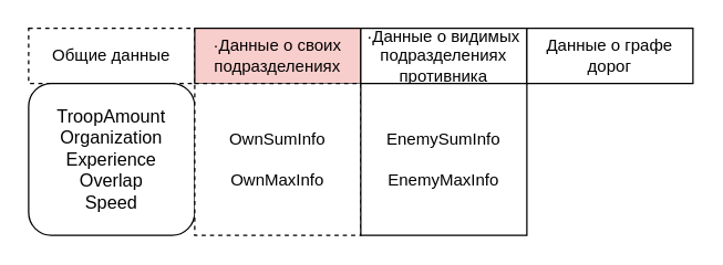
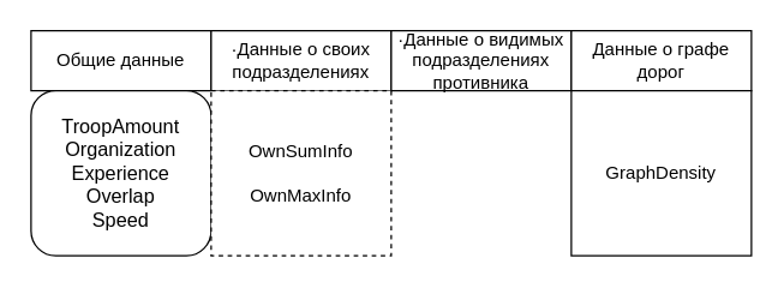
  <mxCell id="0" />
  <mxCell id="1" parent="0" />
- <mxCell id="2" value="Общие данные" style="rounded=0;whiteSpace=wrap;html=1;dashed=1;" vertex="1" parent="1"><mxGeometry x="20" y="20" width="120" height="40" as="geometry" /></mxCell>
+ <mxCell id="2" value="Общие данные" style="rounded=0;whiteSpace=wrap;html=1;" vertex="1" parent="1"><mxGeometry x="20" y="20" width="120" height="40" as="geometry" /></mxCell>
  <mxCell id="3" value="&lt;p style=&quot;line-height: 130% ; font-size: 13px&quot; align=&quot;center&quot;&gt;&lt;/p&gt;&lt;div style=&quot;font-size: 13px&quot; align=&quot;center&quot;&gt;&lt;font style=&quot;font-size: 13px&quot;&gt;&lt;span style=&quot;font-family: &amp;#34;arial&amp;#34;&quot;&gt;TroopAmount&lt;/span&gt;&lt;br&gt;&lt;font style=&quot;font-size: 13px&quot;&gt;&lt;span style=&quot;font-family: &amp;#34;arial&amp;#34;&quot;&gt;&lt;span style=&quot;font-family: &amp;#34;arial&amp;#34;&quot;&gt;Organization&lt;/span&gt;&lt;/span&gt;&lt;/font&gt;&lt;br&gt;&lt;font style=&quot;font-size: 13px&quot;&gt;&lt;span style=&quot;font-family: &amp;#34;arial&amp;#34;&quot;&gt;&lt;span style=&quot;font-family: &amp;#34;arial&amp;#34;&quot;&gt;&lt;span style=&quot;font-family: &amp;#34;arial&amp;#34;&quot;&gt;E&lt;/span&gt;&lt;span style=&quot;font-family: &amp;#34;arial&amp;#34;&quot;&gt;xperience&lt;/span&gt;&lt;/span&gt;&lt;/span&gt;&lt;/font&gt;&lt;br&gt;&lt;font style=&quot;font-size: 13px&quot;&gt;&lt;span style=&quot;font-family: &amp;#34;arial&amp;#34;&quot;&gt;&lt;span style=&quot;font-family: &amp;#34;arial&amp;#34;&quot;&gt;&lt;span style=&quot;font-family: &amp;#34;arial&amp;#34;&quot;&gt;&lt;span style=&quot;font-family: &amp;#34;arial&amp;#34;&quot;&gt;Overlap&lt;/span&gt;&lt;/span&gt;&lt;/span&gt;&lt;/span&gt;&lt;/font&gt;&lt;br&gt;&lt;font style=&quot;font-size: 13px&quot;&gt;&lt;span style=&quot;font-family: &amp;#34;arial&amp;#34;&quot;&gt;&lt;span style=&quot;font-family: &amp;#34;arial&amp;#34;&quot;&gt;&lt;span style=&quot;font-family: &amp;#34;arial&amp;#34;&quot;&gt;&lt;span style=&quot;font-family: &amp;#34;arial&amp;#34;&quot;&gt;&lt;span style=&quot;font-family: &amp;#34;arial&amp;#34;&quot;&gt;Speed&lt;/span&gt;&lt;/span&gt;&lt;/span&gt;&lt;/span&gt;&lt;/span&gt;&lt;/font&gt;&lt;/font&gt;&lt;/div&gt;&lt;p style=&quot;font-size: 13px&quot; align=&quot;center&quot;&gt;&lt;/p&gt;" style="whiteSpace=wrap;html=1;align=center;rounded=1;" vertex="1" parent="1"><mxGeometry x="20" y="60" width="120" height="110" as="geometry" /></mxCell>
- <mxCell id="4" value="&lt;p&gt;&lt;span&gt;&lt;span&gt;·&lt;/span&gt;&lt;/span&gt;Данные о своих подразделениях&lt;/p&gt;" style="rounded=0;whiteSpace=wrap;html=1;fillColor=#f8cecc;" vertex="1" parent="1"><mxGeometry x="140" y="20" width="120" height="40" as="geometry" /></mxCell>
+ <mxCell id="4" value="&lt;p&gt;&lt;span&gt;&lt;span&gt;·&lt;/span&gt;&lt;/span&gt;Данные о своих подразделениях&lt;/p&gt;" style="rounded=0;whiteSpace=wrap;html=1;" vertex="1" parent="1"><mxGeometry x="140" y="20" width="120" height="40" as="geometry" /></mxCell>
  <mxCell id="5" value="&lt;div&gt;&lt;span&gt;OwnSumInfo&lt;/span&gt;&lt;/div&gt;&lt;div&gt;&lt;br&gt;&lt;span&gt;&lt;span&gt;OwnMaxInfo&lt;/span&gt;&lt;/span&gt;&lt;/div&gt;" style="rounded=0;whiteSpace=wrap;html=1;align=center;dashed=1;" vertex="1" parent="1"><mxGeometry x="140" y="60" width="120" height="110" as="geometry" /></mxCell>
  <mxCell id="6" value="&lt;p&gt;&lt;span&gt;&lt;span&gt;·&lt;/span&gt;&lt;/span&gt;Данные о видимых подразделениях противника&lt;/p&gt;" style="rounded=0;whiteSpace=wrap;html=1;" vertex="1" parent="1"><mxGeometry x="260" y="20" width="120" height="40" as="geometry" /></mxCell>
- <mxCell id="7" value="&lt;div&gt;&lt;span&gt;EnemySumInfo&lt;/span&gt;&lt;/div&gt;&lt;div&gt;&lt;br&gt;&lt;span&gt;EnemyMaxInfo&lt;/span&gt;&lt;/div&gt;" style="rounded=0;whiteSpace=wrap;html=1;align=center;" vertex="1" parent="1"><mxGeometry x="260" y="60" width="120" height="110" as="geometry" /></mxCell>
  <mxCell id="8" value="Данные о графе дорог" style="rounded=0;whiteSpace=wrap;html=1;" vertex="1" parent="1"><mxGeometry x="380" y="20" width="120" height="40" as="geometry" /></mxCell>
+ <mxCell id="9" value="&lt;span lang=&quot;EN-US&quot;&gt;GraphD&lt;/span&gt;&lt;span&gt;ensity&lt;/span&gt;" style="rounded=0;whiteSpace=wrap;html=1;align=center;" vertex="1" parent="1"><mxGeometry x="380" y="60" width="120" height="110" as="geometry" /></mxCell>
